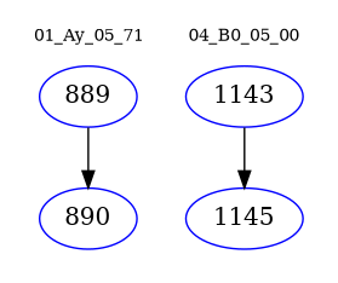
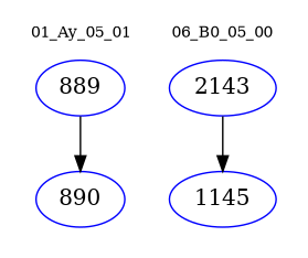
  digraph {
    node [color=blue]
    edge [color=black]
    n1 [label=889]
    n2 [label=890]
-   n3 [label=1143]
+   n3 [label=2143]
    n4 [label=1145]
    subgraph cluster_1 {
      color=white
      fontsize=10
-     label="01_Ay_05_71"
+     label="01_Ay_05_01"
      n1
      n2
    }
    subgraph cluster_2 {
      color=white
      fontsize=10
-     label="04_B0_05_00"
+     label="06_B0_05_00"
      n3
      n4
    }
    n1 -> n2
    n3 -> n4
  }
